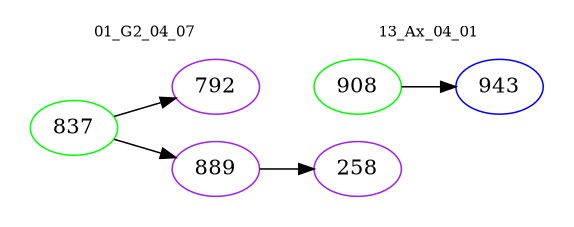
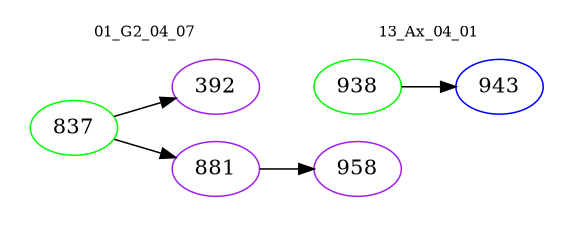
  digraph {
    fontname="DejaVu Serif"
    rankdir=LR
    node [color=purple fontname="DejaVu Serif"]
    edge [color=black fontname="DejaVu Serif"]
-   n1 [color=green label=908]
+   n1 [color=green label=938]
    n2 [color=blue label=943]
-   n3 [label=258]
+   n3 [label=958]
    n4 [color=green label=837]
-   n5 [label=889]
-   n6 [label=792]
+   n5 [label=881]
+   n6 [label=392]
    subgraph cluster_1 {
      color=white
      fontsize=10
      label="13_Ax_04_01"
      n1
      n2
      n3
    }
    subgraph cluster_2 {
      color=white
      fontsize=10
      label="01_G2_04_07"
      n4
      n5
      n6
    }
    n1 -> n2
    n4 -> n5
    n4 -> n6
    n5 -> n3
  }
